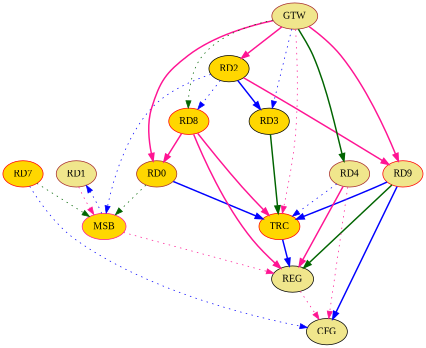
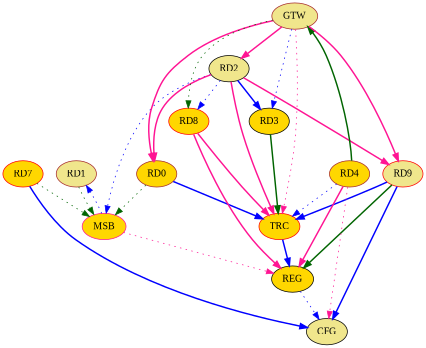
  strict digraph {
    fontname="Liberation Serif"
    node [color=brown fillcolor=gold fontname="Liberation Serif" style=filled]
    edge [color=deeppink fontname="Liberation Serif" style=bold]
    n1 [fillcolor=khaki label=RD1]
    n2 [color=deeppink label=MSB]
-   n3 [color=black fillcolor=khaki label=REG]
+   n3 [color=black label=REG]
    n4 [color=red label=TRC]
-   n5 [color=black label=RD2]
+   n5 [color=black fillcolor=khaki label=RD2]
    n6 [color=black label=RD3]
    n7 [color=red fillcolor=khaki label=RD9]
    n8 [label=RD0]
    n9 [color=red label=RD8]
    n10 [color=black fillcolor=khaki label=CFG]
-   n11 [fillcolor=khaki label=RD4]
+   n11 [label=RD4]
    n12 [color=red label=RD7]
    n13 [fillcolor=khaki label=GTW]
-   n1 -> n2 [style=dotted]
+   n1 -> n2 [color=darkgreen style=dotted]
    n2 -> n1 [color=blue style=dotted]
    n2 -> n3 [style=dotted]
-   n3 -> n10 [style=dotted]
+   n3 -> n10 [color=blue style=dotted]
    n4 -> n3 [color=blue]
    n5 -> n2 [color=blue style=dotted]
+   n5 -> n4
    n5 -> n6 [color=blue]
    n5 -> n7
-   n9 -> n8
+   n5 -> n8
    n5 -> n9 [color=blue style=dotted]
    n6 -> n4 [color=darkgreen]
    n7 -> n3 [color=darkgreen]
    n7 -> n4 [color=blue]
    n7 -> n10 [color=blue]
    n8 -> n2 [color=darkgreen style=dotted]
    n8 -> n4 [color=blue]
    n9 -> n3
    n9 -> n4
    n11 -> n3
    n11 -> n4 [color=blue style=dotted]
    n11 -> n10 [style=dotted]
    n12 -> n2 [color=darkgreen style=dotted]
-   n12 -> n10 [color=blue style=dotted]
+   n12 -> n10 [color=blue]
    n13 -> n4 [style=dotted]
    n13 -> n5
    n13 -> n6 [color=blue style=dotted]
    n13 -> n7
    n13 -> n8
    n13 -> n9 [color=darkgreen style=dotted]
-   n13 -> n11 [color=darkgreen]
+   n11 -> n13 [color=darkgreen]
  }
